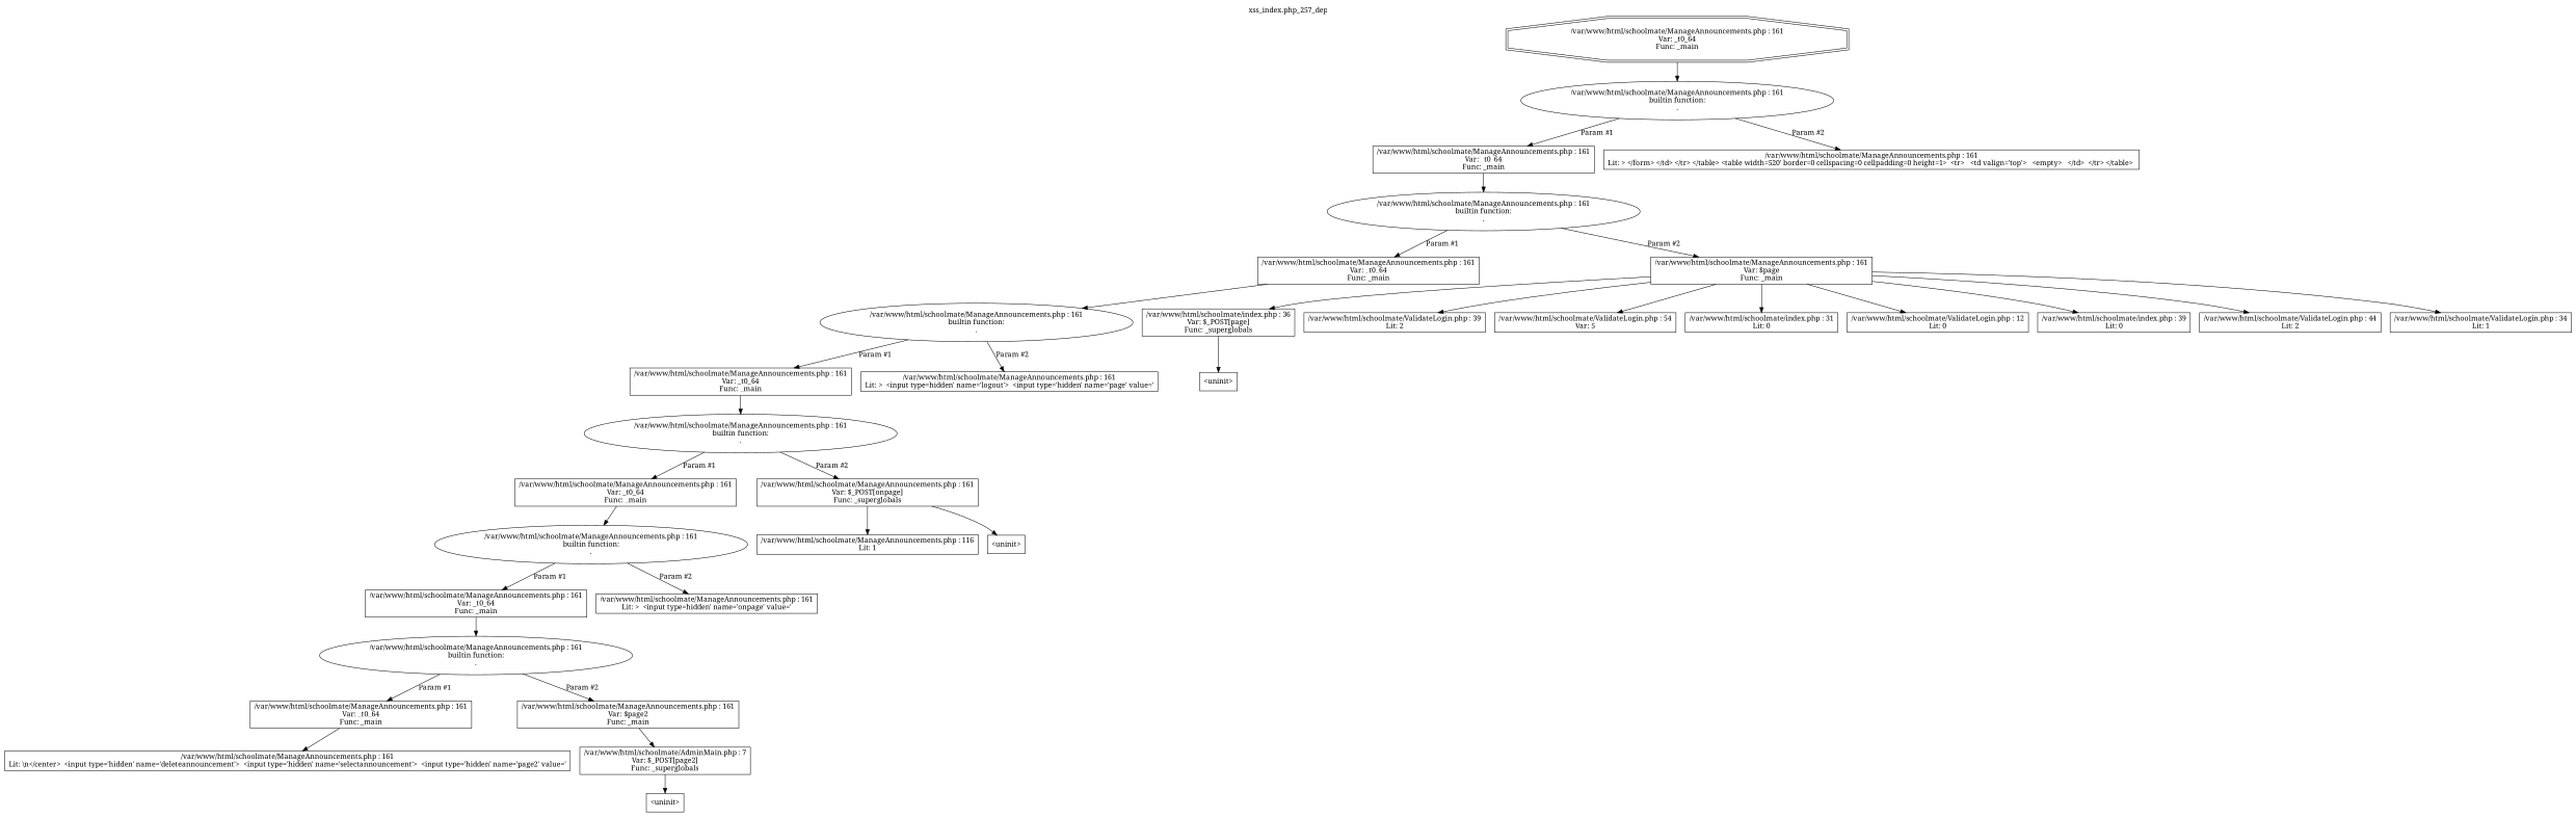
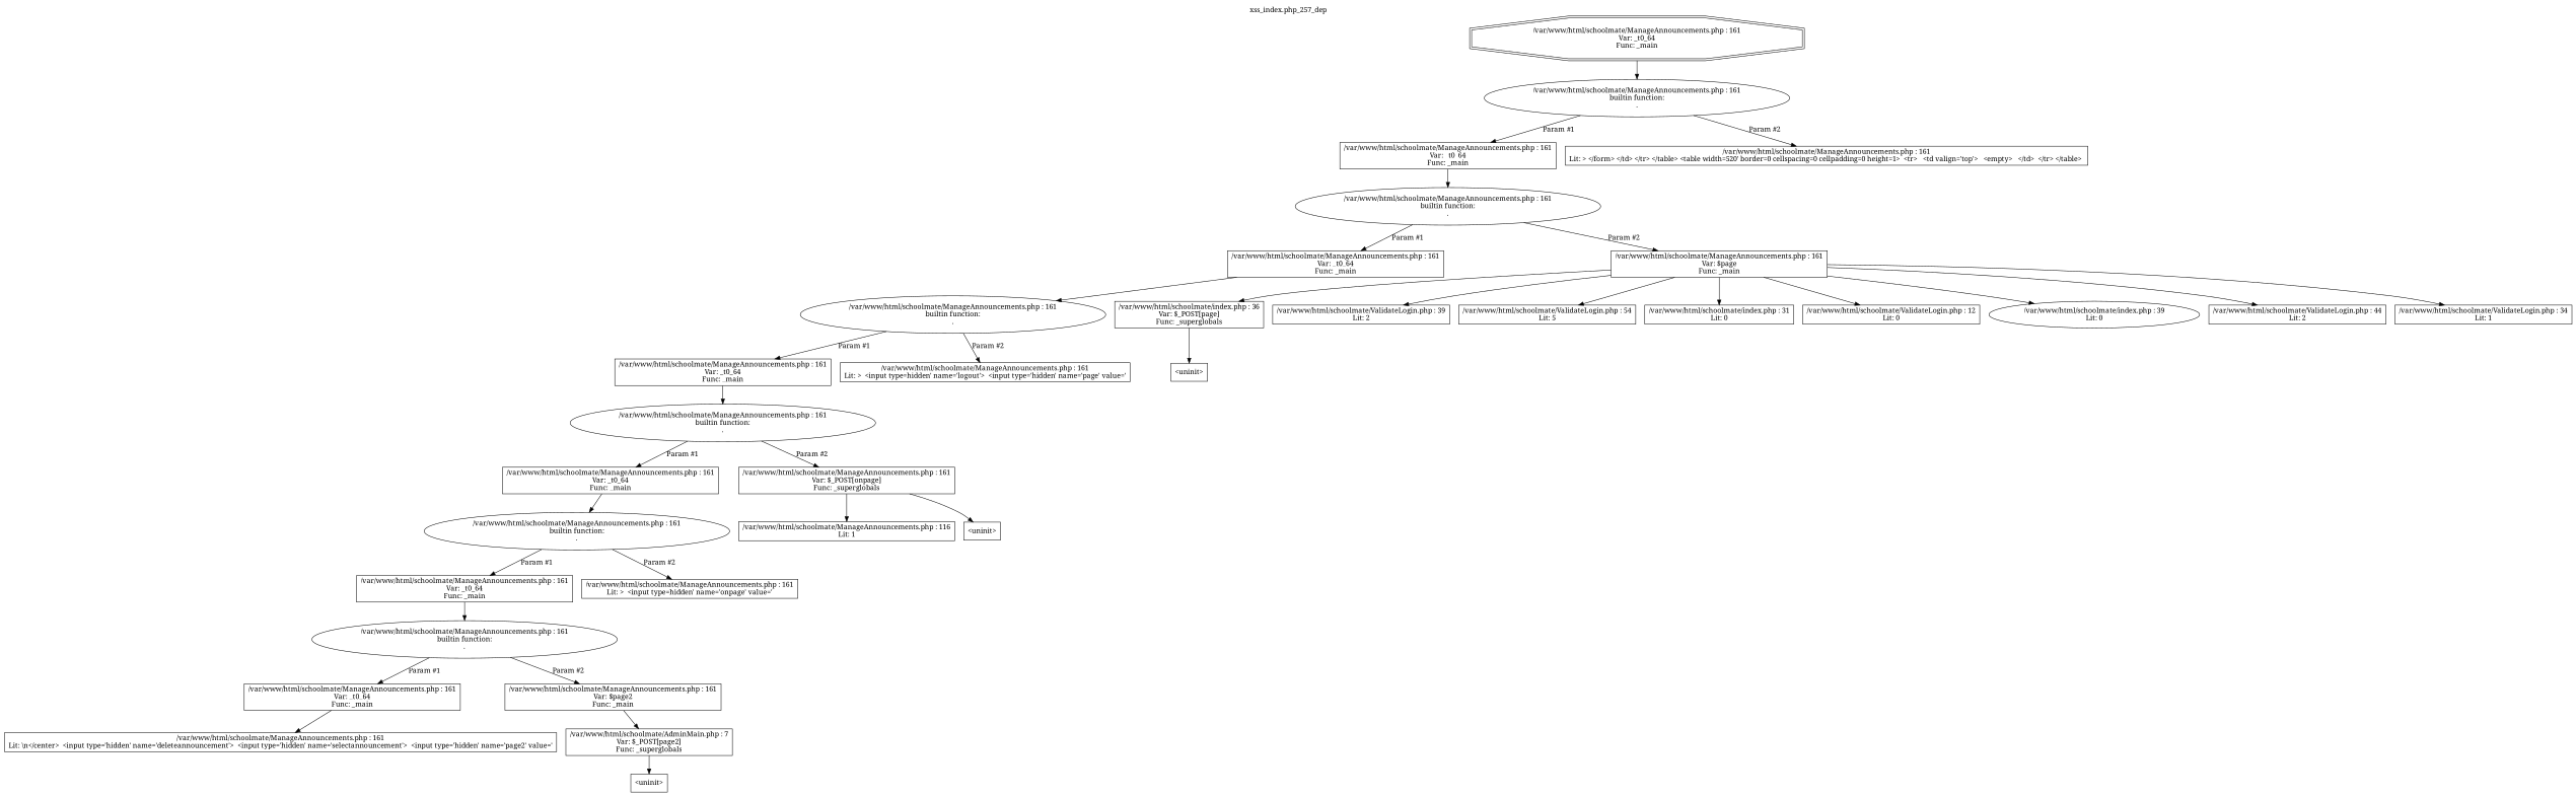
  digraph {
    fontname="Noto Serif"
    label="xss_index.php_257_dep"
    labelloc=t
    node [fontname="Noto Serif" shape=box]
    edge [fontname="Noto Serif"]
    n1 [label="/var/www/html/schoolmate/ManageAnnouncements.php : 161\nVar: _t0_64\nFunc: _main\n" shape=doubleoctagon]
    n2 [label="/var/www/html/schoolmate/ManageAnnouncements.php : 161\nbuiltin function:\n.\n" shape=ellipse]
    n3 [label="/var/www/html/schoolmate/ManageAnnouncements.php : 161\nVar: _t0_64\nFunc: _main\n"]
    n4 [label="/var/www/html/schoolmate/ManageAnnouncements.php : 161\nLit: > </form> </td> </tr> </table> <table width=520' border=0 cellspacing=0 cellpadding=0 height=1>  <tr>   <td valign='top'>   <empty>   </td>  </tr> </table> \n"]
    n5 [label="/var/www/html/schoolmate/ManageAnnouncements.php : 161\nbuiltin function:\n.\n" shape=ellipse]
    n6 [label="/var/www/html/schoolmate/ManageAnnouncements.php : 161\nVar: _t0_64\nFunc: _main\n"]
    n7 [label="/var/www/html/schoolmate/ManageAnnouncements.php : 161\nVar: $page\nFunc: _main\n"]
    n8 [label="/var/www/html/schoolmate/ManageAnnouncements.php : 161\nbuiltin function:\n.\n" shape=ellipse]
    n9 [label="/var/www/html/schoolmate/index.php : 36\nVar: $_POST[page]\nFunc: _superglobals\n"]
    n10 [label="/var/www/html/schoolmate/ValidateLogin.php : 39\nLit: 2\n"]
-   n11 [label="/var/www/html/schoolmate/ValidateLogin.php : 54\nVar: 5\n"]
+   n11 [label="/var/www/html/schoolmate/ValidateLogin.php : 54\nLit: 5\n"]
    n12 [label="/var/www/html/schoolmate/index.php : 31\nLit: 0\n"]
    n13 [label="/var/www/html/schoolmate/ValidateLogin.php : 12\nLit: 0\n"]
-   n14 [label="/var/www/html/schoolmate/index.php : 39\nLit: 0\n"]
+   n14 [label="/var/www/html/schoolmate/index.php : 39\nLit: 0\n" shape=ellipse]
    n15 [label="/var/www/html/schoolmate/ValidateLogin.php : 44\nLit: 2\n"]
    n16 [label="/var/www/html/schoolmate/ValidateLogin.php : 34\nLit: 1\n"]
    n17 [label="/var/www/html/schoolmate/ManageAnnouncements.php : 161\nVar: _t0_64\nFunc: _main\n"]
    n18 [label="/var/www/html/schoolmate/ManageAnnouncements.php : 161\nLit: >  <input type=hidden' name='logout'>  <input type='hidden' name='page' value='\n"]
    n19 [label="/var/www/html/schoolmate/ManageAnnouncements.php : 161\nbuiltin function:\n.\n" shape=ellipse]
    n20 [label="/var/www/html/schoolmate/ManageAnnouncements.php : 161\nVar: _t0_64\nFunc: _main\n"]
    n21 [label="/var/www/html/schoolmate/ManageAnnouncements.php : 161\nVar: $_POST[onpage]\nFunc: _superglobals\n"]
    n22 [label="/var/www/html/schoolmate/ManageAnnouncements.php : 161\nbuiltin function:\n.\n" shape=ellipse]
    n23 [label="/var/www/html/schoolmate/ManageAnnouncements.php : 116\nLit: 1\n"]
    n24 [label="<uninit>"]
    n25 [label="/var/www/html/schoolmate/ManageAnnouncements.php : 161\nVar: _t0_64\nFunc: _main\n"]
    n26 [label="/var/www/html/schoolmate/ManageAnnouncements.php : 161\nLit: >  <input type=hidden' name='onpage' value='\n"]
    n27 [label="/var/www/html/schoolmate/ManageAnnouncements.php : 161\nbuiltin function:\n.\n" shape=ellipse]
    n28 [label="/var/www/html/schoolmate/ManageAnnouncements.php : 161\nVar: _t0_64\nFunc: _main\n"]
    n29 [label="/var/www/html/schoolmate/ManageAnnouncements.php : 161\nVar: $page2\nFunc: _main\n"]
    n30 [label="/var/www/html/schoolmate/ManageAnnouncements.php : 161\nLit: \\n</center>  <input type='hidden' name='deleteannouncement'>  <input type='hidden' name='selectannouncement'>  <input type='hidden' name='page2' value='\n"]
    n31 [label="/var/www/html/schoolmate/AdminMain.php : 7\nVar: $_POST[page2]\nFunc: _superglobals\n"]
    n32 [label="<uninit>"]
    n33 [label="<uninit>"]
    n1 -> n2
    n2 -> n3 [label="Param #1"]
    n2 -> n4 [label="Param #2"]
    n3 -> n5
    n5 -> n6 [label="Param #1"]
    n5 -> n7 [label="Param #2"]
    n6 -> n8
    n7 -> n9
    n7 -> n10
    n7 -> n11
    n7 -> n12
    n7 -> n13
    n7 -> n14
    n7 -> n15
    n7 -> n16
    n8 -> n17 [label="Param #1"]
    n8 -> n18 [label="Param #2"]
    n9 -> n33
    n17 -> n19
    n19 -> n20 [label="Param #1"]
    n19 -> n21 [label="Param #2"]
    n20 -> n22
    n21 -> n23
    n21 -> n24
    n22 -> n25 [label="Param #1"]
    n22 -> n26 [label="Param #2"]
    n25 -> n27
    n27 -> n28 [label="Param #1"]
    n27 -> n29 [label="Param #2"]
    n28 -> n30
    n29 -> n31
    n31 -> n32
  }
